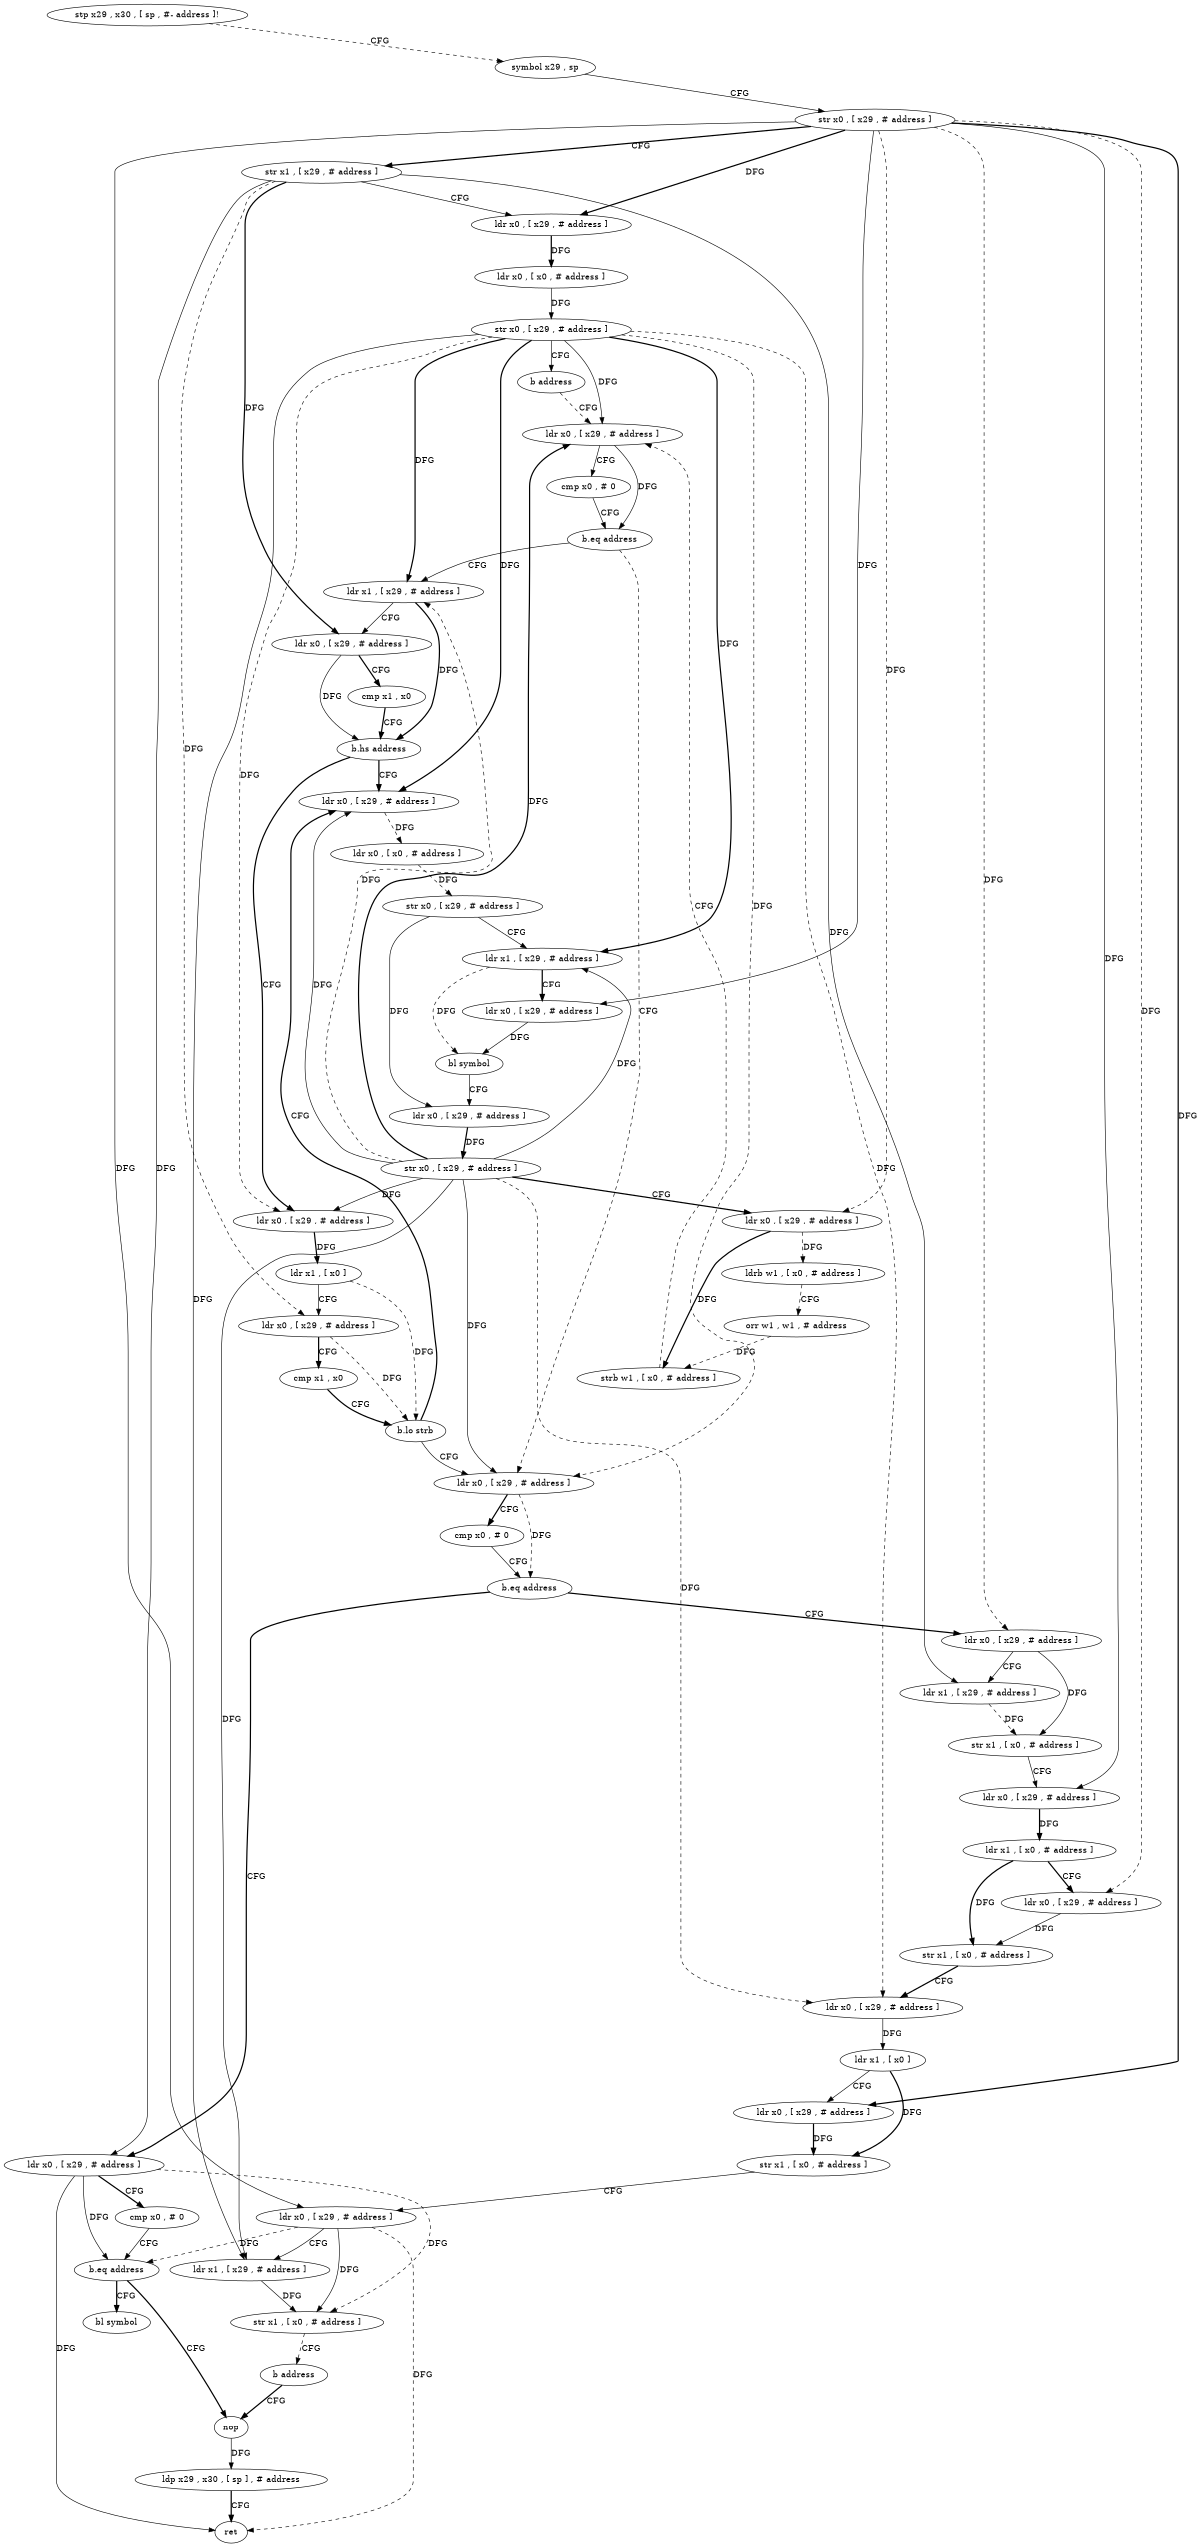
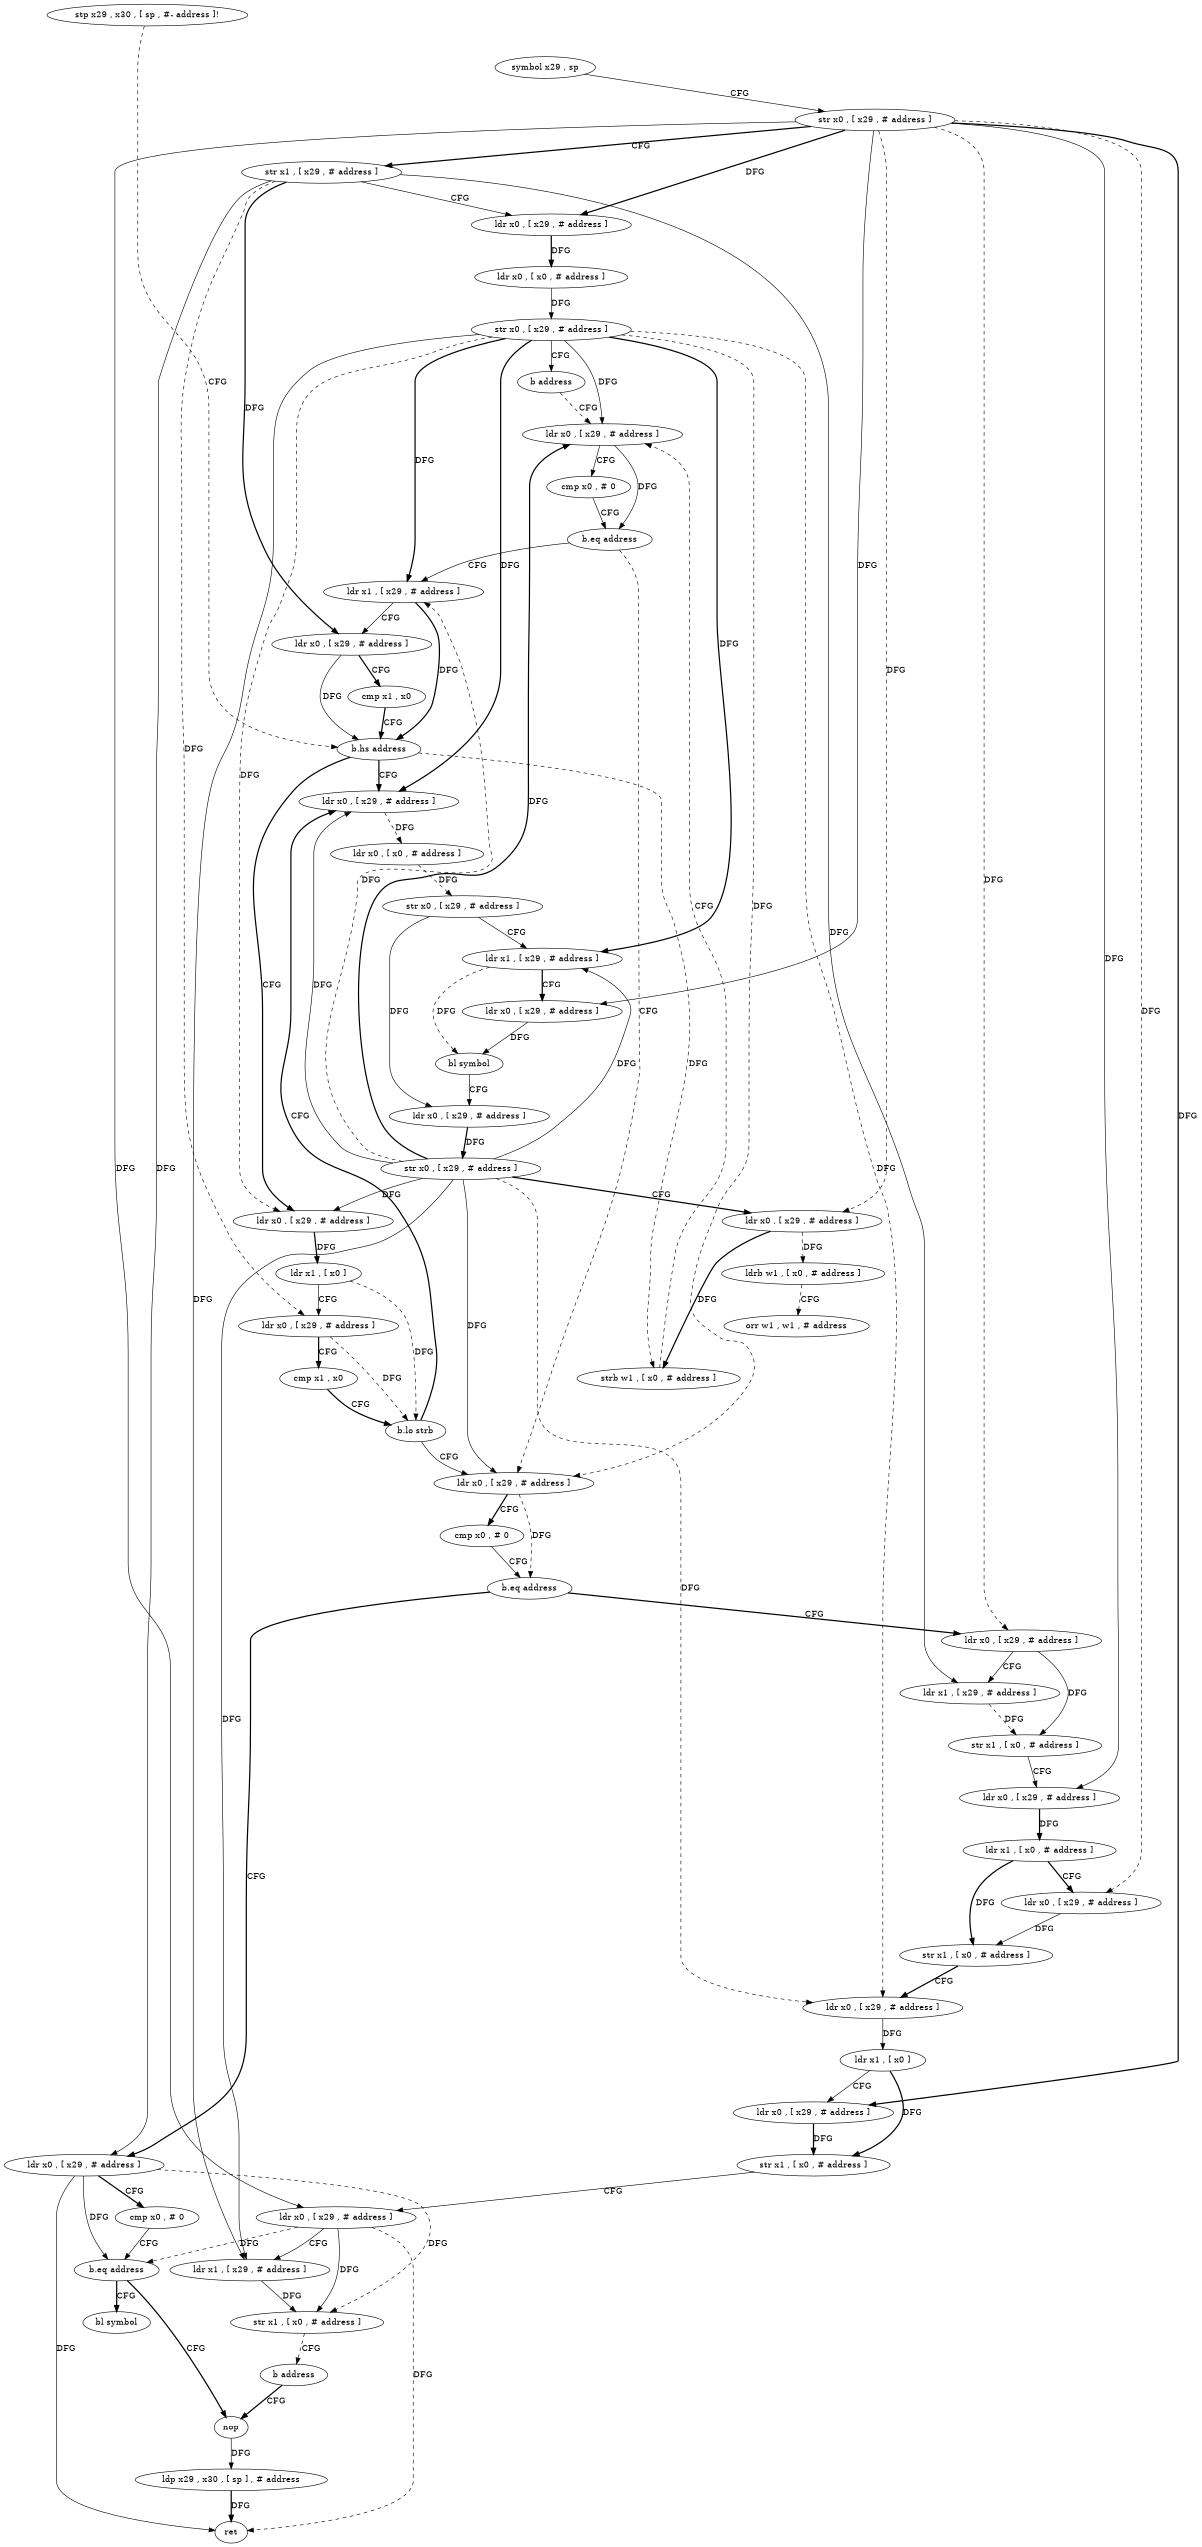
  digraph {
    edge [style=solid]
    n1 [label="stp x29 , x30 , [ sp , #- address ]!"]
    n2 [label="symbol x29 , sp"]
    n3 [label="str x0 , [ x29 , # address ]"]
    n4 [label="str x1 , [ x29 , # address ]"]
    n5 [label="ldr x0 , [ x29 , # address ]"]
    n6 [label="ldr x0 , [ x29 , # address ]"]
    n7 [label="ldr x0 , [ x29 , # address ]"]
    n8 [label="ldr x0 , [ x29 , # address ]"]
    n9 [label="ldr x0 , [ x29 , # address ]"]
    n10 [label="ldr x0 , [ x29 , # address ]"]
    n11 [label="ldr x0 , [ x29 , # address ]"]
    n12 [label="ldr x0 , [ x29 , # address ]"]
    n13 [label="ldr x0 , [ x29 , # address ]"]
    n14 [label="ldr x0 , [ x29 , # address ]"]
    n15 [label="ldr x1 , [ x29 , # address ]"]
    n16 [label="ldr x0 , [ x29 , # address ]"]
    n17 [label="ldr x0 , [ x0 , # address ]"]
    n18 [label="str x1 , [ x0 , # address ]"]
    n19 [label="ldr x1 , [ x0 , # address ]"]
    n20 [label="str x1 , [ x0 , # address ]"]
    n21 [label="str x1 , [ x0 , # address ]"]
    n22 [label="ldr x1 , [ x29 , # address ]"]
    n23 [label="b.eq address"]
    n24 [label="str x1 , [ x0 , # address ]"]
    n25 [label=ret]
    n26 [label="bl symbol"]
    n27 [label="ldrb w1 , [ x0 , # address ]"]
    n28 [label="strb w1 , [ x0 , # address ]"]
    n29 [label="cmp x0 , # 0"]
    n30 [label="b.hs address"]
    n31 [label="cmp x1 , x0"]
    n32 [label="b.lo strb"]
    n33 [label="cmp x1 , x0"]
    n34 [label="str x0 , [ x29 , # address ]"]
    n35 [label="b address"]
    n36 [label="ldr x0 , [ x29 , # address ]"]
    n37 [label="ldr x0 , [ x29 , # address ]"]
    n38 [label="ldr x1 , [ x29 , # address ]"]
    n39 [label="ldr x0 , [ x29 , # address ]"]
    n40 [label="ldr x0 , [ x29 , # address ]"]
    n41 [label="ldr x0 , [ x29 , # address ]"]
    n42 [label="ldr x1 , [ x29 , # address ]"]
    n43 [label="cmp x0 , # 0"]
    n44 [label="b.eq address"]
    n45 [label="cmp x0 , # 0"]
    n46 [label="b.eq address"]
    n47 [label="ldr x0 , [ x0 , # address ]"]
    n48 [label="ldr x1 , [ x0 ]"]
    n49 [label="ldr x1 , [ x0 ]"]
    n50 [label=nop]
    n51 [label="bl symbol"]
    n52 [label="b address"]
    n53 [label="str x0 , [ x29 , # address ]"]
    n54 [label="ldp x29 , x30 , [ sp ] , # address"]
    n55 [label="ldr x0 , [ x29 , # address ]"]
    n56 [label="str x0 , [ x29 , # address ]"]
    n57 [label="orr w1 , w1 , # address"]
-   n1 -> n2 [label=CFG style=dashed]
+   n1 -> n30 [label=CFG style=dashed]
    n2 -> n3 [label=CFG]
    n3 -> n4 [label=CFG style=bold]
    n3 -> n5 [label=DFG style=bold]
    n3 -> n6 [label=DFG style=dashed]
    n3 -> n7 [label=DFG]
    n3 -> n8 [label=DFG style=dashed]
    n3 -> n9 [label=DFG style=bold]
    n3 -> n10 [label=DFG]
    n3 -> n11 [label=DFG]
    n3 -> n12 [label=DFG style=dashed]
    n4 -> n5 [label=CFG]
    n4 -> n13 [label=DFG]
    n4 -> n14 [label=DFG style=bold]
    n4 -> n15 [label=DFG]
    n4 -> n16 [label=DFG style=dashed]
    n5 -> n17 [label=DFG style=bold]
    n6 -> n15 [label=CFG]
    n6 -> n18 [label=DFG]
    n7 -> n19 [label=DFG style=bold]
    n8 -> n20 [label=DFG]
    n9 -> n21 [label=DFG style=bold]
    n10 -> n22 [label=CFG]
    n10 -> n23 [label=DFG style=dashed]
    n10 -> n24 [label=DFG]
    n10 -> n25 [label=DFG style=dashed]
    n11 -> n26 [label=DFG]
    n12 -> n27 [label=DFG style=dashed]
    n12 -> n28 [label=DFG style=bold]
    n13 -> n23 [label=DFG]
    n13 -> n24 [label=DFG style=dashed]
    n13 -> n25 [label=DFG]
    n13 -> n29 [label=CFG style=bold]
    n14 -> n30 [label=DFG]
    n14 -> n31 [label=CFG style=bold]
    n15 -> n18 [label=DFG style=dashed]
    n16 -> n32 [label=DFG style=dashed]
    n16 -> n33 [label=CFG style=bold]
    n17 -> n34 [label=DFG]
    n18 -> n7 [label=CFG]
    n19 -> n8 [label=CFG style=bold]
    n19 -> n20 [label=DFG style=bold]
    n20 -> n41 [label=CFG style=bold]
    n21 -> n10 [label=CFG]
    n22 -> n24 [label=DFG]
    n23 -> n50 [label=CFG style=bold]
    n23 -> n51 [label=CFG style=bold]
    n24 -> n52 [label=CFG style=dashed]
    n26 -> n55 [label=CFG]
    n27 -> n57 [label=CFG style=dashed]
    n28 -> n36 [label=CFG style=dashed]
    n29 -> n23 [label=CFG]
    n30 -> n39 [label=CFG style=bold]
    n30 -> n40 [label=CFG style=bold]
    n31 -> n30 [label=CFG style=bold]
    n32 -> n37 [label=CFG]
    n32 -> n39 [label=CFG style=bold]
    n33 -> n32 [label=CFG style=bold]
    n34 -> n22 [label=DFG]
    n34 -> n35 [label=CFG]
    n34 -> n36 [label=DFG]
    n34 -> n37 [label=DFG style=dashed]
    n34 -> n38 [label=DFG style=bold]
    n34 -> n39 [label=DFG style=bold]
    n34 -> n40 [label=DFG style=dashed]
    n34 -> n41 [label=DFG style=dashed]
    n34 -> n42 [label=DFG style=bold]
    n35 -> n36 [label=CFG style=dashed]
    n36 -> n43 [label=CFG]
    n36 -> n44 [label=DFG]
    n37 -> n45 [label=CFG style=bold]
    n37 -> n46 [label=DFG style=dashed]
    n38 -> n14 [label=CFG]
    n38 -> n30 [label=DFG style=bold]
    n39 -> n47 [label=DFG style=dashed]
    n40 -> n48 [label=DFG style=bold]
    n41 -> n49 [label=DFG]
    n42 -> n11 [label=CFG style=bold]
    n42 -> n26 [label=DFG style=dashed]
    n43 -> n44 [label=CFG]
    n44 -> n37 [label=CFG style=dashed]
    n44 -> n38 [label=CFG]
    n45 -> n46 [label=CFG]
    n46 -> n6 [label=CFG style=bold]
    n46 -> n13 [label=CFG style=bold]
    n47 -> n53 [label=DFG style=dashed]
    n48 -> n16 [label=CFG]
    n48 -> n32 [label=DFG style=dashed]
    n49 -> n9 [label=CFG]
    n49 -> n21 [label=DFG style=bold]
    n50 -> n54 [label=DFG]
    n52 -> n50 [label=CFG style=bold]
    n53 -> n42 [label=CFG]
    n53 -> n55 [label=DFG]
-   n54 -> n25 [label=CFG style=bold]
+   n54 -> n25 [label=DFG style=bold]
    n55 -> n56 [label=DFG style=bold]
    n56 -> n12 [label=CFG style=bold]
    n56 -> n22 [label=DFG]
    n56 -> n36 [label=DFG style=bold]
    n56 -> n37 [label=DFG]
    n56 -> n38 [label=DFG style=dashed]
    n56 -> n39 [label=DFG]
    n56 -> n40 [label=DFG]
    n56 -> n41 [label=DFG style=dashed]
    n56 -> n42 [label=DFG]
-   n57 -> n28 [label=DFG style=dashed]
+   n30 -> n28 [label=DFG style=dashed]
  }
